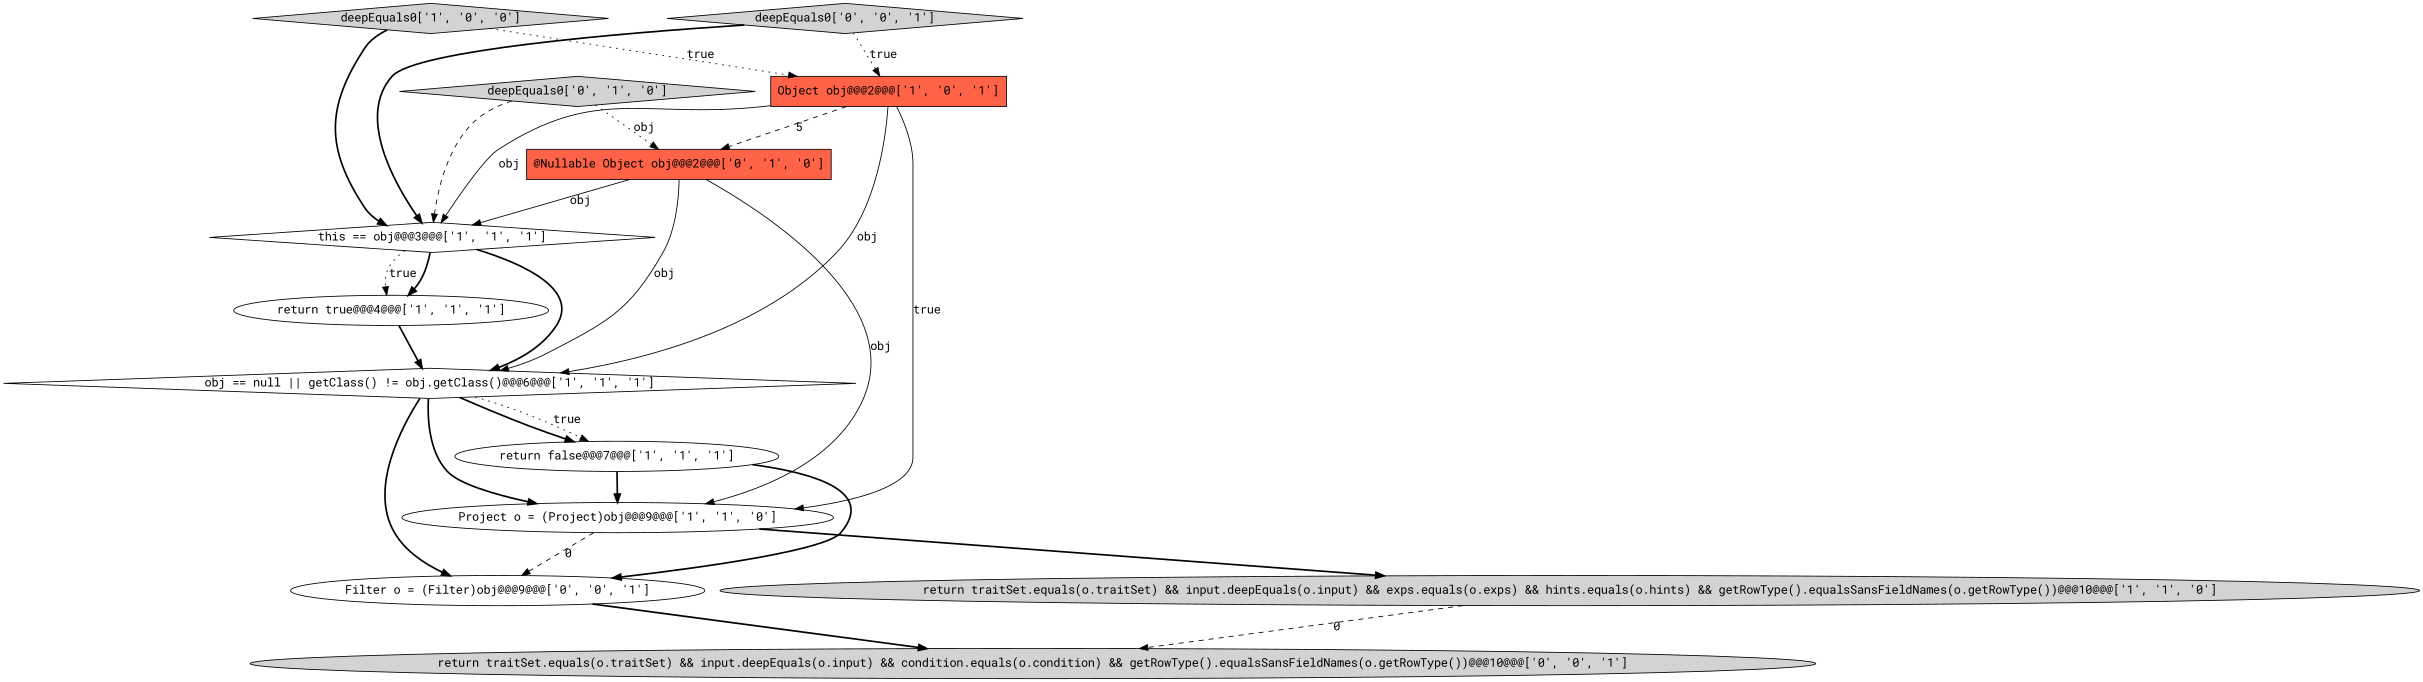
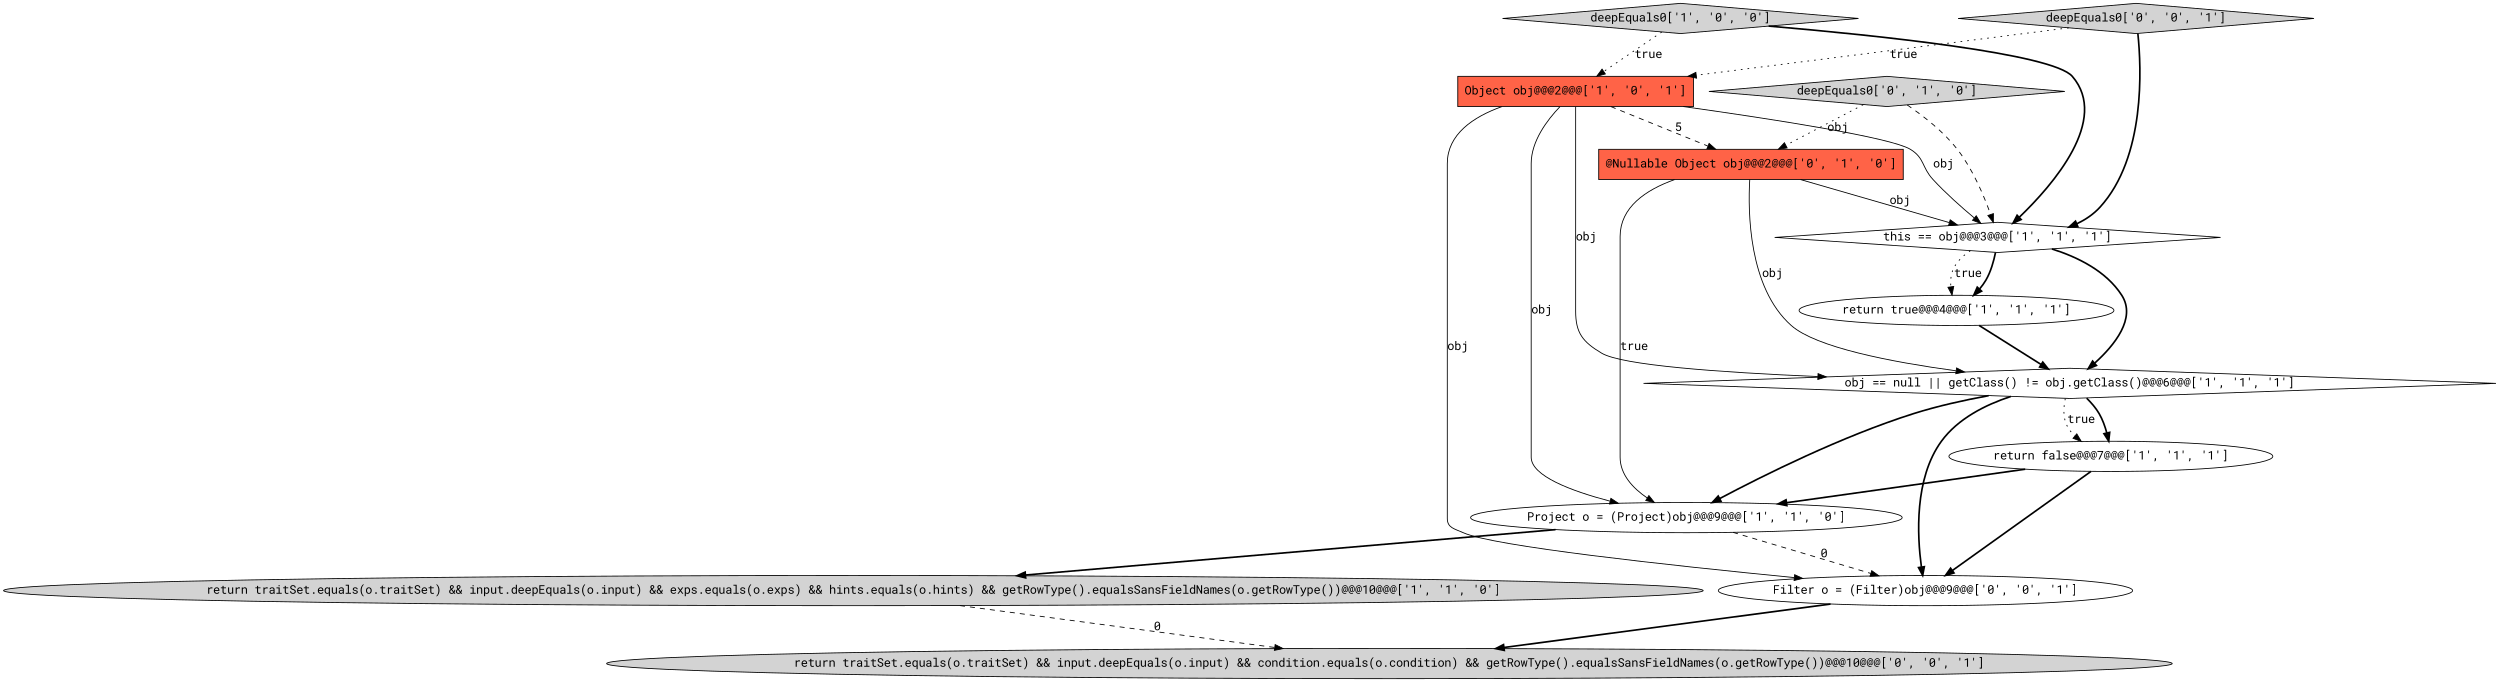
  digraph {
    fontname="Roboto Mono"
    node [fillcolor=white fontname="Roboto Mono" shape=ellipse style=filled]
    edge [fontname="Roboto Mono" style=bold]
    n1 [label="return false@@@7@@@['1', '1', '1']"]
    n2 [label="Project o = (Project)obj@@@9@@@['1', '1', '0']"]
    n3 [label="Filter o = (Filter)obj@@@9@@@['0', '0', '1']"]
    n4 [fillcolor=lightgray label="return traitSet.equals(o.traitSet) && input.deepEquals(o.input) && exps.equals(o.exps) && hints.equals(o.hints) && getRowType().equalsSansFieldNames(o.getRowType())@@@10@@@['1', '1', '0']"]
    n5 [fillcolor=lightgray label="return traitSet.equals(o.traitSet) && input.deepEquals(o.input) && condition.equals(o.condition) && getRowType().equalsSansFieldNames(o.getRowType())@@@10@@@['0', '0', '1']"]
    n6 [label="this == obj@@@3@@@['1', '1', '1']" shape=diamond]
    n7 [label="return true@@@4@@@['1', '1', '1']"]
    n8 [label="obj == null || getClass() != obj.getClass()@@@6@@@['1', '1', '1']" shape=diamond]
    n9 [fillcolor=lightgray label="deepEquals0['0', '0', '1']" shape=diamond]
    n10 [fillcolor=tomato label="Object obj@@@2@@@['1', '0', '1']" shape=box]
    n11 [fillcolor=tomato label="@Nullable Object obj@@@2@@@['0', '1', '0']" shape=box]
    n12 [fillcolor=lightgray label="deepEquals0['0', '1', '0']" shape=diamond]
    n13 [fillcolor=lightgray label="deepEquals0['1', '0', '0']" shape=diamond]
    n1 -> n2
    n1 -> n3
    n2 -> n3 [label=0 style=dashed]
    n2 -> n4
    n3 -> n5
    n4 -> n5 [label=0 style=dashed]
    n6 -> n7
    n6 -> n7 [label=true style=dotted]
    n6 -> n8
    n7 -> n8
    n8 -> n1
    n8 -> n1 [label=true style=dotted]
    n8 -> n2
    n8 -> n3
    n9 -> n6
    n9 -> n10 [label=true style=dotted]
-   n10 -> n2 [label=true style=solid]
+   n10 -> n2 [label=obj style=solid]
+   n10 -> n3 [label=obj style=solid]
    n10 -> n6 [label=obj style=solid]
    n10 -> n8 [label=obj style=solid]
    n10 -> n11 [label=5 style=dashed]
-   n11 -> n2 [label=obj style=solid]
+   n11 -> n2 [label=true style=solid]
    n11 -> n6 [label=obj style=solid]
    n11 -> n8 [label=obj style=solid]
    n12 -> n6 [style=dashed]
    n12 -> n11 [label=obj style=dotted]
    n13 -> n6
    n13 -> n10 [label=true style=dotted]
  }
